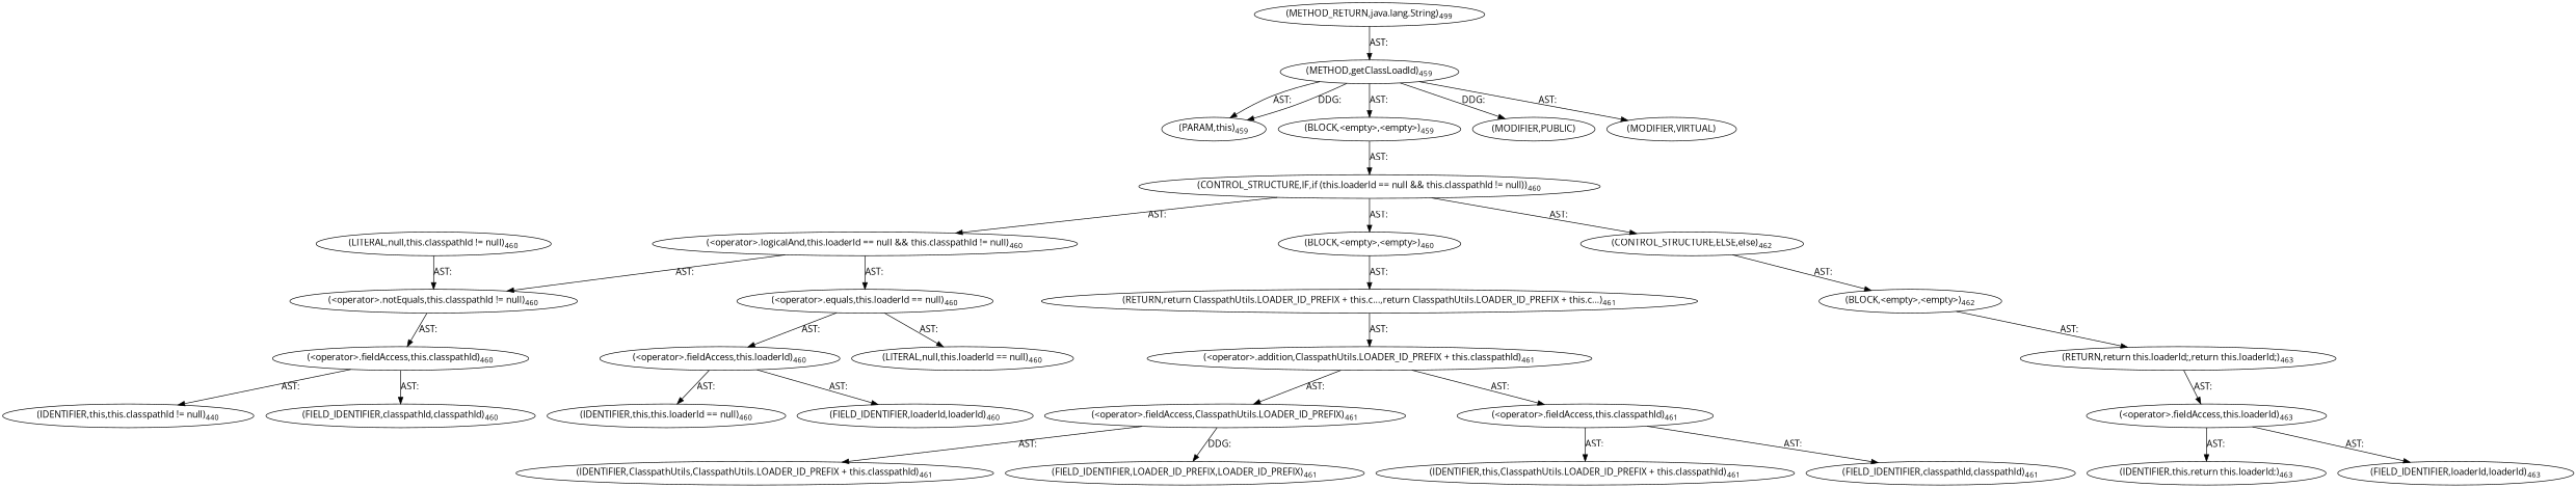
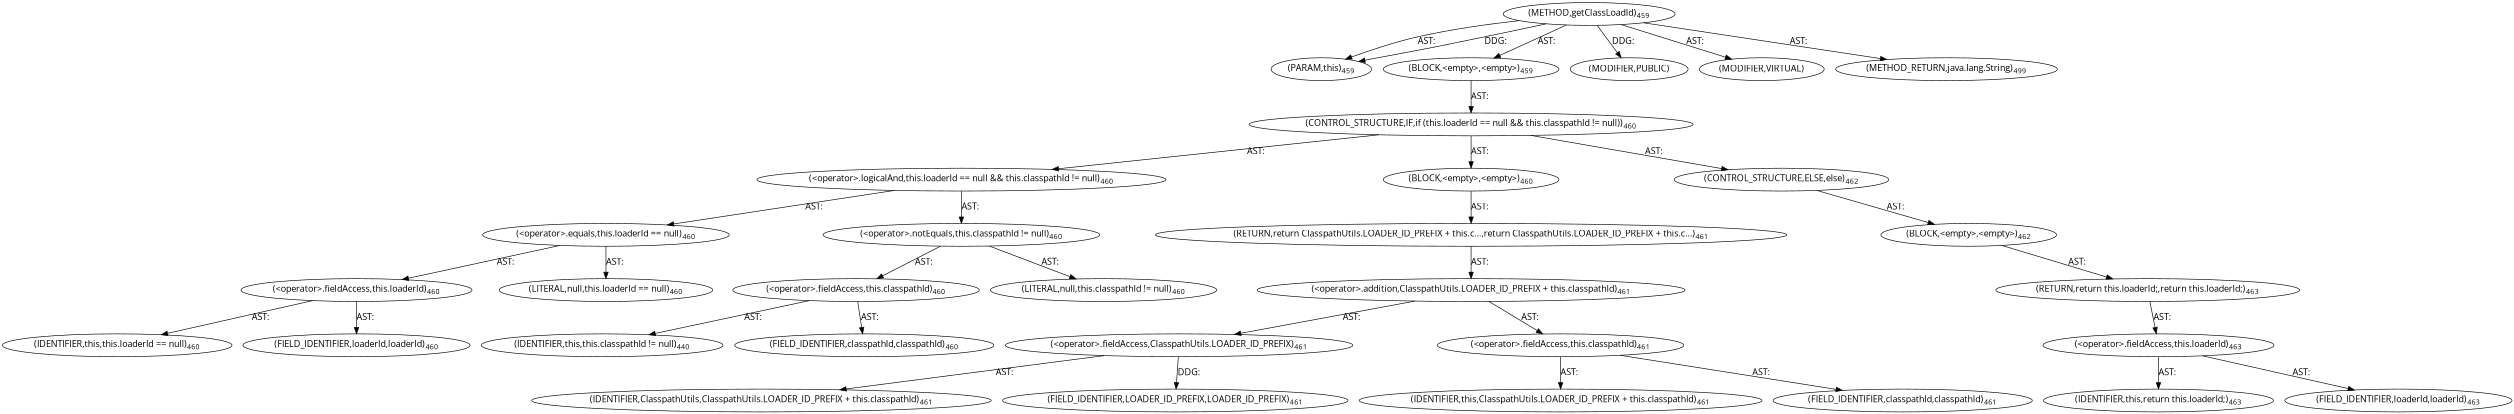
  digraph {
    fontname="Open Sans"
    node [fontname="Open Sans"]
    edge [fontname="Open Sans"]
    n1 [label=<(METHOD,getClassLoadId)<SUB>459</SUB>>]
    n2 [label=<(PARAM,this)<SUB>459</SUB>>]
    n3 [label=<(BLOCK,&lt;empty&gt;,&lt;empty&gt;)<SUB>459</SUB>>]
    n4 [label=<(MODIFIER,PUBLIC)>]
    n5 [label=<(MODIFIER,VIRTUAL)>]
    n6 [label=<(METHOD_RETURN,java.lang.String)<SUB>499</SUB>>]
    n7 [label=<(CONTROL_STRUCTURE,IF,if (this.loaderId == null &amp;&amp; this.classpathId != null))<SUB>460</SUB>>]
    n8 [label=<(&lt;operator&gt;.logicalAnd,this.loaderId == null &amp;&amp; this.classpathId != null)<SUB>460</SUB>>]
    n9 [label=<(BLOCK,&lt;empty&gt;,&lt;empty&gt;)<SUB>460</SUB>>]
    n10 [label=<(CONTROL_STRUCTURE,ELSE,else)<SUB>462</SUB>>]
    n11 [label=<(&lt;operator&gt;.equals,this.loaderId == null)<SUB>460</SUB>>]
    n12 [label=<(&lt;operator&gt;.notEquals,this.classpathId != null)<SUB>460</SUB>>]
    n13 [label=<(RETURN,return ClasspathUtils.LOADER_ID_PREFIX + this.c...,return ClasspathUtils.LOADER_ID_PREFIX + this.c...)<SUB>461</SUB>>]
    n14 [label=<(BLOCK,&lt;empty&gt;,&lt;empty&gt;)<SUB>462</SUB>>]
    n15 [label=<(&lt;operator&gt;.fieldAccess,this.loaderId)<SUB>460</SUB>>]
    n16 [label=<(LITERAL,null,this.loaderId == null)<SUB>460</SUB>>]
    n17 [label=<(&lt;operator&gt;.fieldAccess,this.classpathId)<SUB>460</SUB>>]
    n18 [label=<(LITERAL,null,this.classpathId != null)<SUB>460</SUB>>]
    n19 [label=<(IDENTIFIER,this,this.loaderId == null)<SUB>460</SUB>>]
    n20 [label=<(FIELD_IDENTIFIER,loaderId,loaderId)<SUB>460</SUB>>]
    n21 [label=<(IDENTIFIER,this,this.classpathId != null)<SUB>440</SUB>>]
    n22 [label=<(FIELD_IDENTIFIER,classpathId,classpathId)<SUB>460</SUB>>]
    n23 [label=<(&lt;operator&gt;.addition,ClasspathUtils.LOADER_ID_PREFIX + this.classpathId)<SUB>461</SUB>>]
    n24 [label=<(&lt;operator&gt;.fieldAccess,ClasspathUtils.LOADER_ID_PREFIX)<SUB>461</SUB>>]
    n25 [label=<(&lt;operator&gt;.fieldAccess,this.classpathId)<SUB>461</SUB>>]
    n26 [label=<(IDENTIFIER,ClasspathUtils,ClasspathUtils.LOADER_ID_PREFIX + this.classpathId)<SUB>461</SUB>>]
    n27 [label=<(FIELD_IDENTIFIER,LOADER_ID_PREFIX,LOADER_ID_PREFIX)<SUB>461</SUB>>]
    n28 [label=<(IDENTIFIER,this,ClasspathUtils.LOADER_ID_PREFIX + this.classpathId)<SUB>461</SUB>>]
    n29 [label=<(FIELD_IDENTIFIER,classpathId,classpathId)<SUB>461</SUB>>]
    n30 [label=<(RETURN,return this.loaderId;,return this.loaderId;)<SUB>463</SUB>>]
    n31 [label=<(&lt;operator&gt;.fieldAccess,this.loaderId)<SUB>463</SUB>>]
    n32 [label=<(IDENTIFIER,this,return this.loaderId;)<SUB>463</SUB>>]
    n33 [label=<(FIELD_IDENTIFIER,loaderId,loaderId)<SUB>463</SUB>>]
    n1 -> n2 [label="AST: "]
    n1 -> n2 [label="DDG: "]
    n1 -> n3 [label="AST: "]
    n1 -> n4 [label="DDG: "]
    n1 -> n5 [label="AST: "]
-   n6 -> n1 [label="AST: "]
+   n1 -> n6 [label="AST: "]
    n3 -> n7 [label="AST: "]
    n7 -> n8 [label="AST: "]
    n7 -> n9 [label="AST: "]
    n7 -> n10 [label="AST: "]
    n8 -> n11 [label="AST: "]
    n8 -> n12 [label="AST: "]
    n9 -> n13 [label="AST: "]
    n10 -> n14 [label="AST: "]
    n11 -> n15 [label="AST: "]
    n11 -> n16 [label="AST: "]
    n12 -> n17 [label="AST: "]
-   n18 -> n12 [label="AST: "]
+   n12 -> n18 [label="AST: "]
    n13 -> n23 [label="AST: "]
    n14 -> n30 [label="AST: "]
    n15 -> n19 [label="AST: "]
    n15 -> n20 [label="AST: "]
    n17 -> n21 [label="AST: "]
    n17 -> n22 [label="AST: "]
    n23 -> n24 [label="AST: "]
    n23 -> n25 [label="AST: "]
    n24 -> n26 [label="AST: "]
    n24 -> n27 [label="DDG: "]
    n25 -> n28 [label="AST: "]
    n25 -> n29 [label="AST: "]
    n30 -> n31 [label="AST: "]
    n31 -> n32 [label="AST: "]
    n31 -> n33 [label="AST: "]
  }
